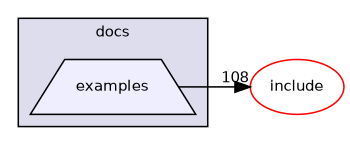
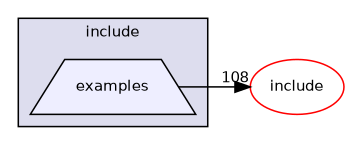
  digraph {
    compound=true
    rankdir=LR
    node [fontname=Helvetica fontsize=10 style=filled]
    n1 [fillcolor="#eeeeff" label=examples pencolor=black shape=trapezium]
    n2 [color=red fillcolor=white label=include shape=ellipse]
    subgraph cluster_1 {
      bgcolor="#ddddee"
      fontname=Helvetica
      fontsize=10
-     label=docs
+     label=include
      pencolor=black
      n1
    }
    n1 -> n2 [headlabel=108 labeldistance=1.5 labelfontname=Helvetica labelfontsize=10 style=solid]
  }
